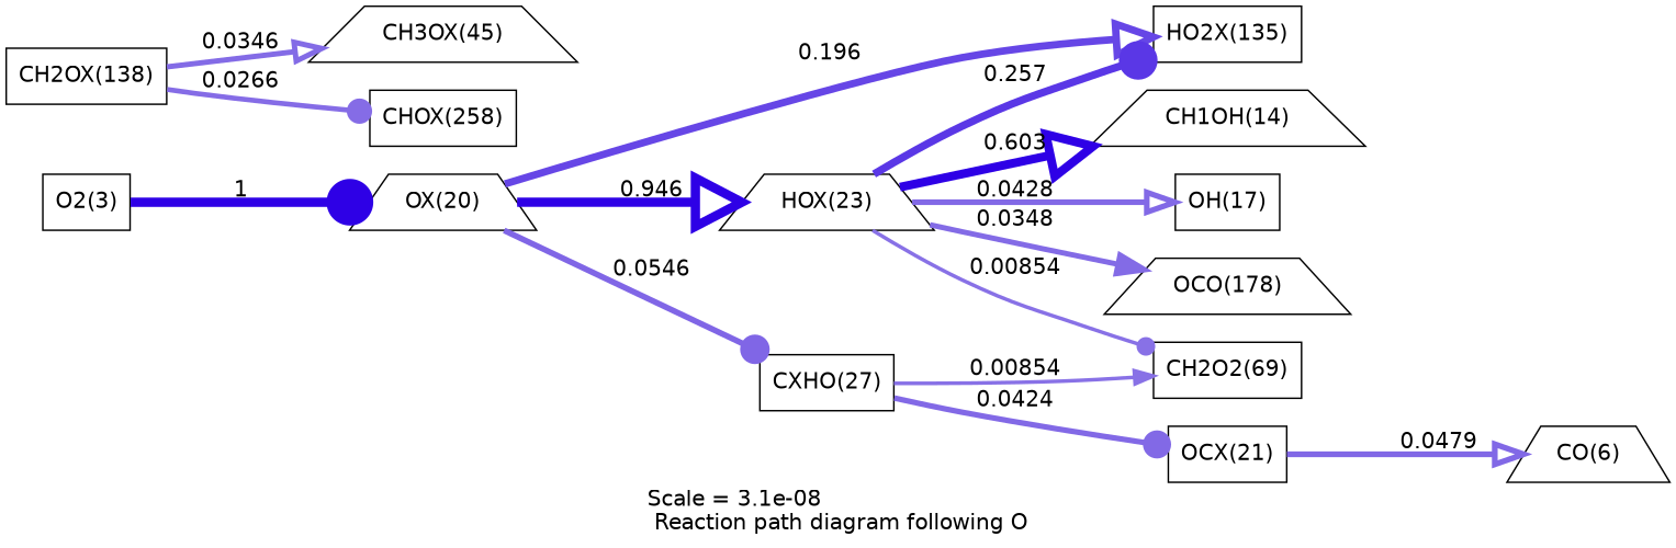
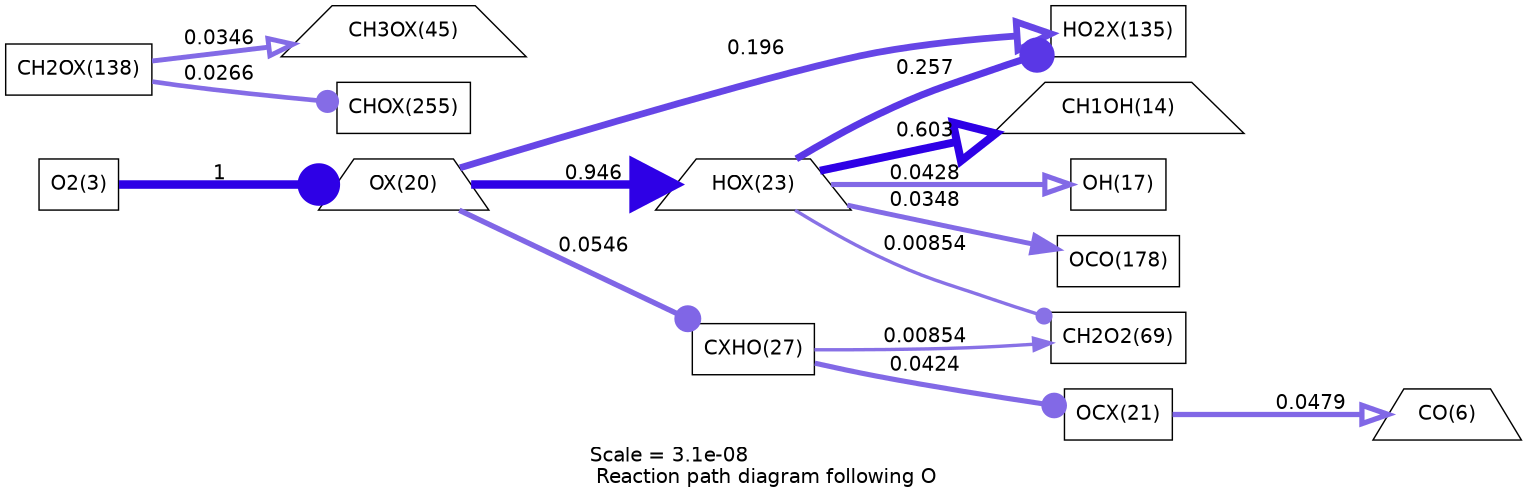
  digraph {
    fontname=Helvetica
    label="Scale = 3.1e-08\l Reaction path diagram following O"
    rankdir=LR
    node [fontname=Helvetica shape=box]
    edge [arrowhead=dot arrowsize=1.81 color="0.7, 0.509, 0.9" fontname=Helvetica penwidth=2.4]
    n1 [label="O2(3)"]
    n2 [label="OX(20)" shape=trapezium]
    n3 [label="HOX(23)" shape=trapezium]
    n4 [label="CXHO(27)"]
    n5 [label="HO2X(135)"]
    n6 [label="CH1OH(14)" shape=trapezium]
    n7 [label="OH(17)"]
    n8 [label="CH2O2(69)"]
-   n9 [label="OCO(178)" shape=trapezium]
+   n9 [label="OCO(178)"]
    n10 [label="OCX(21)"]
    n11 [label="CO(6)" shape=trapezium]
    n12 [label="CH2OX(138)"]
    n13 [label="CH3OX(45)" shape=trapezium]
-   n14 [label="CHOX(258)"]
+   n14 [label="CHOX(255)"]
    n1 -> n2 [arrowsize=3 color="0.7, 1.5, 0.9" label=" 1" penwidth=6]
-   n2 -> n3 [arrowhead=onormal arrowsize=2.98 color="0.7, 1.45, 0.9" label=" 0.946" penwidth=5.96]
+   n2 -> n3 [arrowhead=normal arrowsize=2.98 color="0.7, 1.45, 0.9" label=" 0.946" penwidth=5.96]
    n2 -> n4 [arrowsize=1.9 color="0.7, 0.555, 0.9" label=" 0.0546" penwidth=3.8]
    n2 -> n5 [arrowhead=onormal arrowsize=2.38 color="0.7, 0.696, 0.9" label=" 0.196" penwidth=4.77]
    n3 -> n5 [arrowsize=2.49 color="0.7, 0.757, 0.9" label=" 0.257" penwidth=4.97]
    n3 -> n6 [arrowhead=onormal arrowsize=2.81 color="0.7, 1.1, 0.9" label=" 0.603" penwidth=5.62]
    n3 -> n7 [arrowhead=onormal color="0.7, 0.543, 0.9" label=" 0.0428" penwidth=3.62]
    n3 -> n8 [arrowsize=1.2 label=" 0.00854"]
    n3 -> n9 [arrowhead=normal arrowsize=1.73 color="0.7, 0.535, 0.9" label=" 0.0348" penwidth=3.46]
    n4 -> n8 [arrowhead=normal arrowsize=1.2 label=" 0.00854"]
    n4 -> n10 [color="0.7, 0.542, 0.9" label=" 0.0424" penwidth=3.61]
    n10 -> n11 [arrowhead=onormal arrowsize=1.85 color="0.7, 0.548, 0.9" label=" 0.0479" penwidth=3.71]
    n12 -> n13 [arrowhead=onormal arrowsize=1.73 color="0.7, 0.535, 0.9" label=" 0.0346" penwidth=3.46]
    n12 -> n14 [arrowsize=1.63 color="0.7, 0.527, 0.9" label=" 0.0266" penwidth=3.26]
  }
